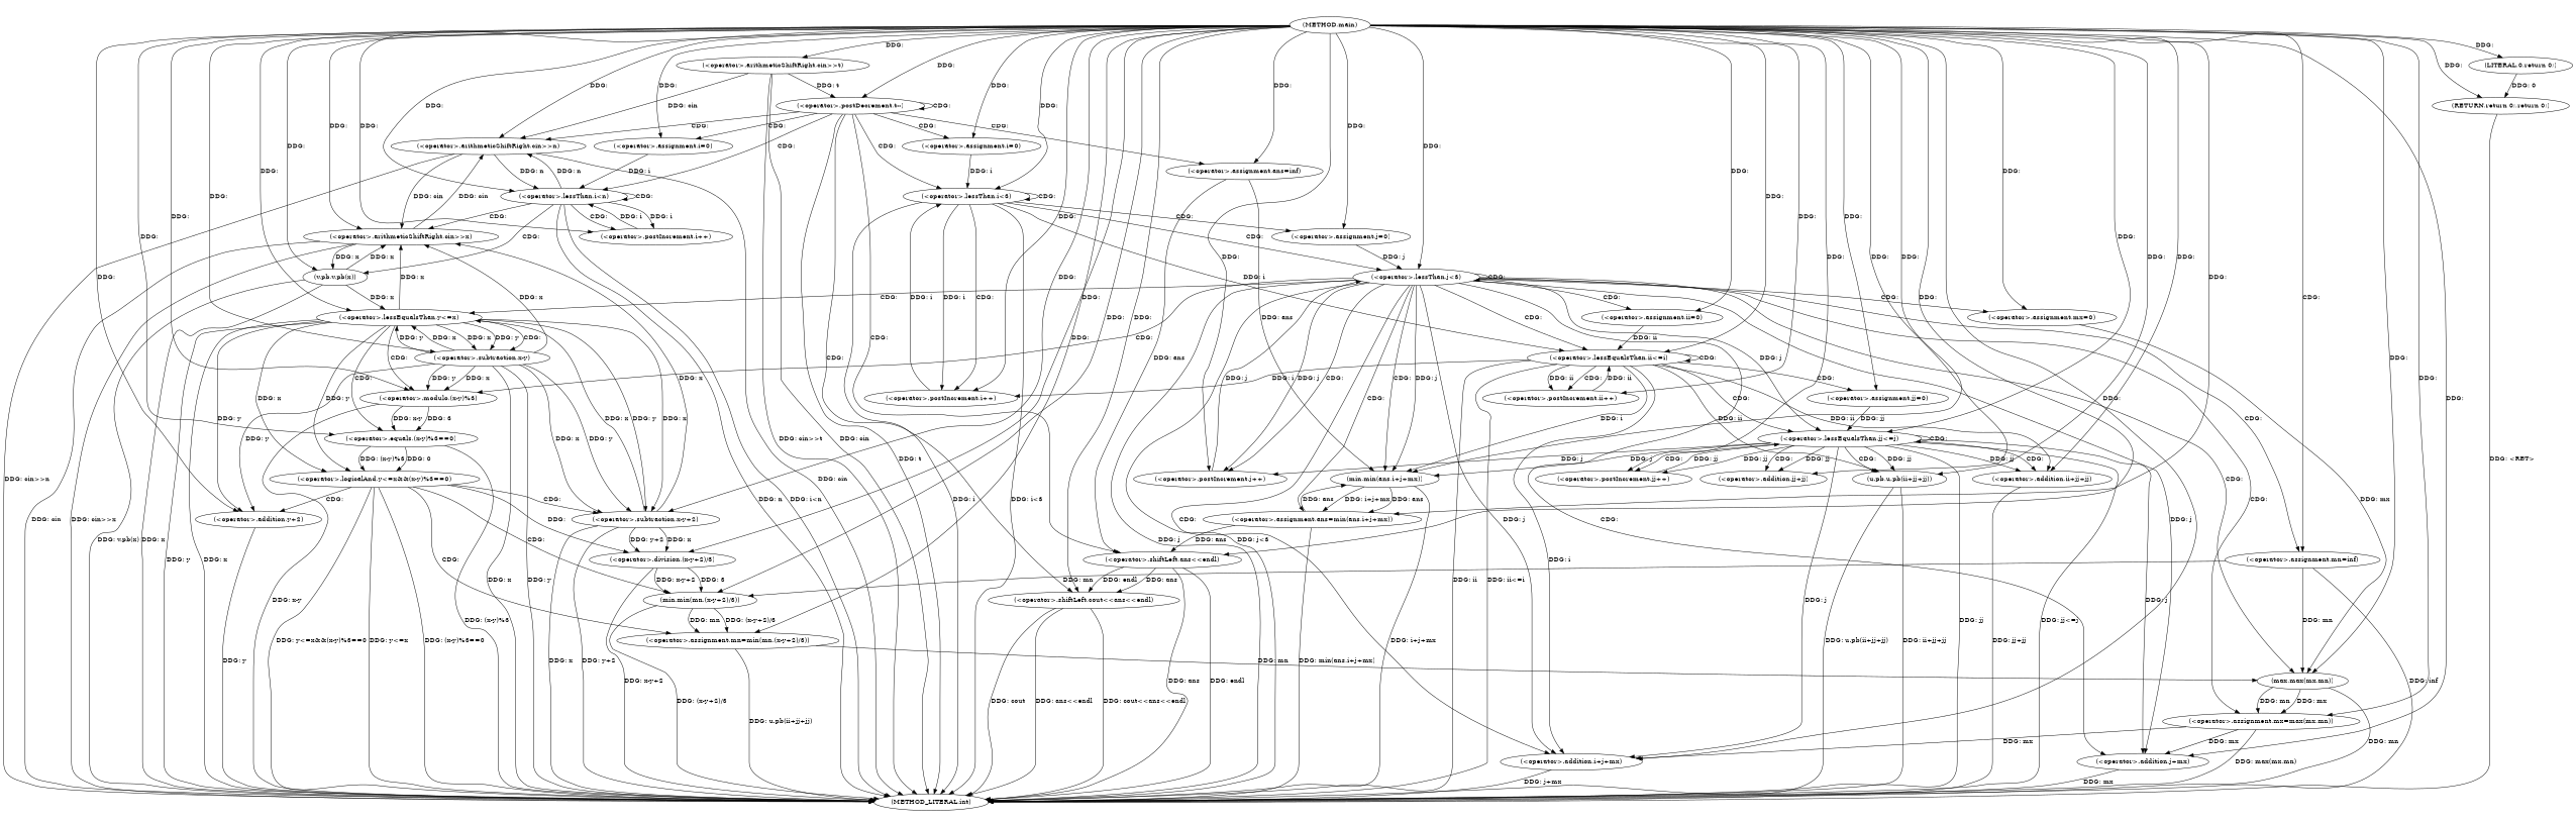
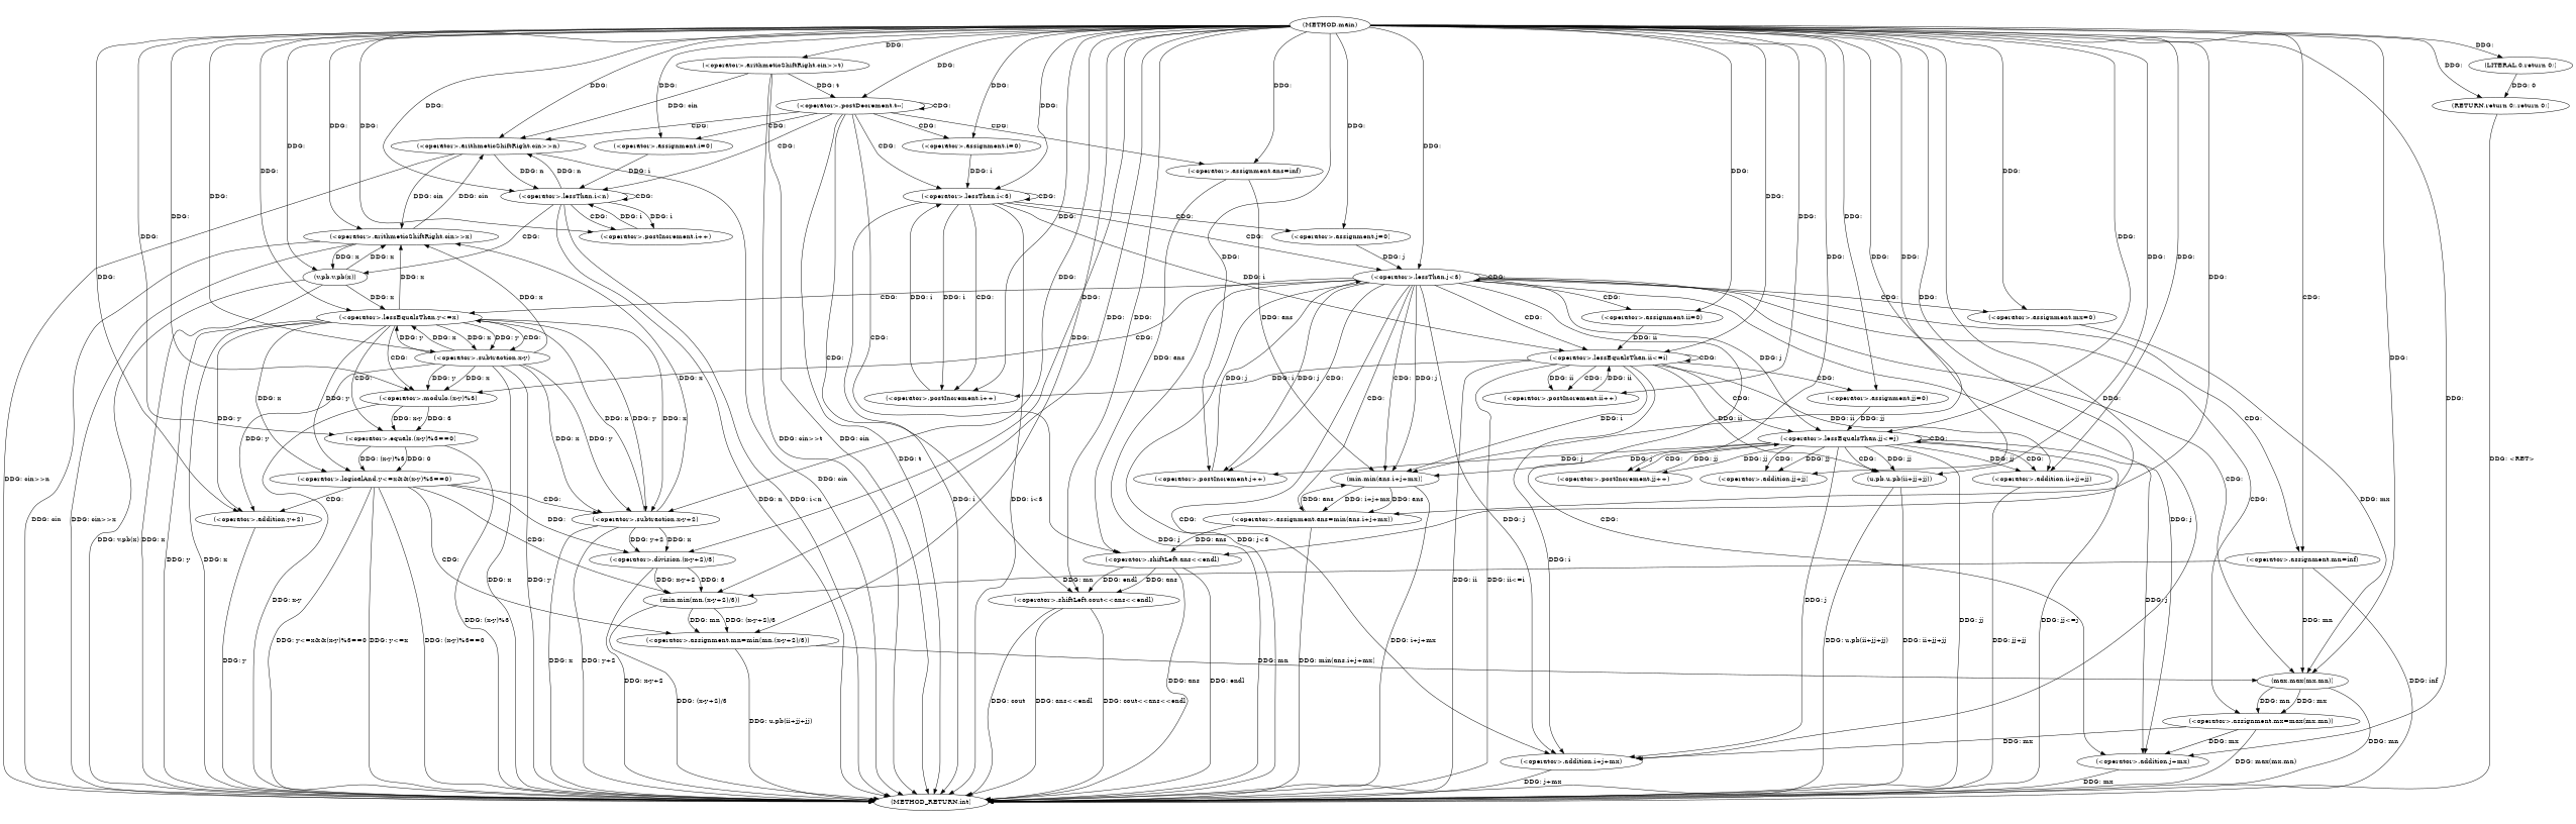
  digraph {
    n1 [label="(METHOD,main)"]
    n2 [label="(<operator>.arithmeticShiftRight,cin>>t)"]
    n3 [label="(RETURN,return 0;,return 0;)"]
    n4 [label="(<operator>.postDecrement,t--)"]
    n5 [label="(LITERAL,0,return 0;)"]
    n6 [label="(<operator>.arithmeticShiftRight,cin>>n)"]
    n7 [label="(<operator>.assignment,ans=inf)"]
    n8 [label="(<operator>.shiftLeft,cout<<ans<<endl)"]
    n9 [label="(<operator>.assignment,i=0)"]
    n10 [label="(<operator>.lessThan,i<n)"]
    n11 [label="(<operator>.postIncrement,i++)"]
    n12 [label="(<operator>.assignment,i=0)"]
    n13 [label="(<operator>.lessThan,i<3)"]
    n14 [label="(<operator>.postIncrement,i++)"]
    n15 [label="(<operator>.arithmeticShiftRight,cin>>x)"]
    n16 [label="(v.pb,v.pb(x))"]
    n17 [label="(<operator>.assignment,j=0)"]
    n18 [label="(<operator>.lessThan,j<3)"]
    n19 [label="(<operator>.postIncrement,j++)"]
    n20 [label="(<operator>.shiftLeft,ans<<endl)"]
    n21 [label="(<operator>.assignment,mx=0)"]
    n22 [label="(<operator>.assignment,ans=min(ans,i+j+mx))"]
    n23 [label="(<operator>.assignment,ii=0)"]
    n24 [label="(<operator>.lessEqualsThan,ii<=i)"]
    n25 [label="(<operator>.postIncrement,ii++)"]
    n26 [label="(<operator>.assignment,mn=inf)"]
    n27 [label="(<operator>.assignment,mx=max(mx,mn))"]
    n28 [label="(<operator>.assignment,jj=0)"]
    n29 [label="(<operator>.lessEqualsThan,jj<=j)"]
    n30 [label="(<operator>.postIncrement,jj++)"]
    n31 [label="(u.pb,u.pb(ii+jj+jj))"]
    n32 [label="(min,min(ans,i+j+mx))"]
    n33 [label="(<operator>.assignment,mn=min(mn,(x-y+2)/3))"]
    n34 [label="(max,max(mx,mn))"]
    n35 [label="(<operator>.addition,i+j+mx)"]
    n36 [label="(<operator>.addition,ii+jj+jj)"]
    n37 [label="(<operator>.lessEqualsThan,y<=x)"]
    n38 [label="(<operator>.equals,(x-y)%3==0)"]
    n39 [label="(<operator>.addition,j+mx)"]
    n40 [label="(<operator>.addition,jj+jj)"]
    n41 [label="(<operator>.modulo,(x-y)%3)"]
    n42 [label="(min,min(mn,(x-y+2)/3))"]
    n43 [label="(<operator>.subtraction,x-y)"]
    n44 [label="(<operator>.division,(x-y+2)/3)"]
    n45 [label="(<operator>.subtraction,x-y+2)"]
    n46 [label="(<operator>.addition,y+2)"]
-   n47 [label="(METHOD_LITERAL,int)"]
+   n47 [label="(METHOD_RETURN,int)"]
    n48 [label="(<operator>.logicalAnd,y<=x&&(x-y)%3==0)"]
    n1 -> n2 [label="DDG: "]
    n1 -> n3 [label="DDG: "]
    n1 -> n4 [label="DDG: "]
    n1 -> n5 [label="DDG: "]
    n1 -> n6 [label="DDG: "]
    n1 -> n7 [label="DDG: "]
    n1 -> n8 [label="DDG: "]
    n1 -> n9 [label="DDG: "]
    n1 -> n10 [label="DDG: "]
    n1 -> n11 [label="DDG: "]
    n1 -> n12 [label="DDG: "]
    n1 -> n13 [label="DDG: "]
    n1 -> n14 [label="DDG: "]
    n1 -> n15 [label="DDG: "]
    n1 -> n16 [label="DDG: "]
    n1 -> n17 [label="DDG: "]
    n1 -> n18 [label="DDG: "]
    n1 -> n19 [label="DDG: "]
    n1 -> n20 [label="DDG: "]
    n1 -> n21 [label="DDG: "]
    n1 -> n22 [label="DDG: "]
    n1 -> n23 [label="DDG: "]
    n1 -> n24 [label="DDG: "]
    n1 -> n25 [label="DDG: "]
    n1 -> n26 [label="CDG: "]
-   n1 -> n27 [label="DDG: "]
    n1 -> n28 [label="DDG: "]
    n1 -> n29 [label="DDG: "]
    n1 -> n30 [label="DDG: "]
    n1 -> n31 [label="DDG: "]
    n1 -> n32 [label="DDG: "]
    n1 -> n33 [label="DDG: "]
    n1 -> n34 [label="DDG: "]
    n1 -> n35 [label="DDG: "]
    n1 -> n36 [label="DDG: "]
    n1 -> n37 [label="DDG: "]
    n1 -> n38 [label="DDG: "]
    n1 -> n39 [label="DDG: "]
    n1 -> n40 [label="DDG: "]
    n1 -> n41 [label="DDG: "]
    n1 -> n42 [label="DDG: "]
    n1 -> n43 [label="DDG: "]
    n1 -> n44 [label="DDG: "]
    n1 -> n45 [label="DDG: "]
    n1 -> n46 [label="DDG: "]
    n2 -> n4 [label="DDG: t"]
    n2 -> n6 [label="DDG: cin"]
    n2 -> n47 [label="DDG: cin"]
    n2 -> n47 [label="DDG: cin>>t"]
    n3 -> n47 [label="DDG: <RET>"]
    n4 -> n4 [label="CDG: "]
    n4 -> n6 [label="CDG: "]
    n4 -> n7 [label="CDG: "]
    n4 -> n8 [label="CDG: "]
    n4 -> n9 [label="CDG: "]
    n4 -> n10 [label="CDG: "]
    n4 -> n12 [label="CDG: "]
    n4 -> n13 [label="CDG: "]
    n4 -> n20 [label="CDG: "]
    n4 -> n47 [label="DDG: t"]
    n5 -> n3 [label="DDG: 0"]
    n6 -> n10 [label="DDG: n"]
    n6 -> n15 [label="DDG: cin"]
    n6 -> n47 [label="DDG: cin"]
    n6 -> n47 [label="DDG: cin>>n"]
    n7 -> n20 [label="DDG: ans"]
    n7 -> n32 [label="DDG: ans"]
    n8 -> n47 [label="DDG: ans<<endl"]
    n8 -> n47 [label="DDG: cout<<ans<<endl"]
    n8 -> n47 [label="DDG: cout"]
    n9 -> n10 [label="DDG: i"]
    n10 -> n6 [label="DDG: n"]
    n10 -> n10 [label="CDG: "]
    n10 -> n11 [label="DDG: i"]
    n10 -> n11 [label="CDG: "]
-   n10 -> n15 [label="CDG: "]
    n10 -> n16 [label="CDG: "]
    n10 -> n47 [label="DDG: n"]
    n10 -> n47 [label="DDG: i<n"]
    n11 -> n10 [label="DDG: i"]
    n12 -> n13 [label="DDG: i"]
    n13 -> n13 [label="CDG: "]
    n13 -> n14 [label="DDG: i"]
    n13 -> n14 [label="CDG: "]
    n13 -> n17 [label="CDG: "]
    n13 -> n18 [label="CDG: "]
    n13 -> n24 [label="DDG: i"]
    n13 -> n47 [label="DDG: i"]
    n13 -> n47 [label="DDG: i<3"]
    n14 -> n13 [label="DDG: i"]
    n15 -> n6 [label="DDG: cin"]
    n15 -> n16 [label="DDG: x"]
    n15 -> n47 [label="DDG: cin"]
    n15 -> n47 [label="DDG: cin>>x"]
    n16 -> n15 [label="DDG: x"]
    n16 -> n37 [label="DDG: x"]
    n16 -> n47 [label="DDG: x"]
    n16 -> n47 [label="DDG: v.pb(x)"]
    n17 -> n18 [label="DDG: j"]
    n18 -> n18 [label="CDG: "]
    n18 -> n19 [label="DDG: j"]
    n18 -> n19 [label="CDG: "]
    n18 -> n21 [label="CDG: "]
    n18 -> n22 [label="CDG: "]
    n18 -> n23 [label="CDG: "]
    n18 -> n24 [label="CDG: "]
    n18 -> n26 [label="CDG: "]
    n18 -> n27 [label="CDG: "]
    n18 -> n29 [label="DDG: j"]
    n18 -> n32 [label="DDG: j"]
    n18 -> n32 [label="CDG: "]
    n18 -> n34 [label="CDG: "]
    n18 -> n35 [label="DDG: j"]
    n18 -> n35 [label="CDG: "]
    n18 -> n37 [label="CDG: "]
    n18 -> n39 [label="DDG: j"]
    n18 -> n39 [label="CDG: "]
    n18 -> n41 [label="CDG: "]
    n18 -> n47 [label="DDG: j"]
    n18 -> n47 [label="DDG: j<3"]
    n19 -> n18 [label="DDG: j"]
    n20 -> n8 [label="DDG: endl"]
    n20 -> n8 [label="DDG: ans"]
    n20 -> n47 [label="DDG: ans"]
    n20 -> n47 [label="DDG: endl"]
    n21 -> n34 [label="DDG: mx"]
    n22 -> n20 [label="DDG: ans"]
    n22 -> n32 [label="DDG: ans"]
    n22 -> n47 [label="DDG: min(ans,i+j+mx)"]
    n23 -> n24 [label="DDG: ii"]
    n24 -> n14 [label="DDG: i"]
    n24 -> n24 [label="CDG: "]
    n24 -> n25 [label="DDG: ii"]
    n24 -> n25 [label="CDG: "]
    n24 -> n28 [label="CDG: "]
    n24 -> n29 [label="CDG: "]
    n24 -> n31 [label="DDG: ii"]
    n24 -> n32 [label="DDG: i"]
    n24 -> n35 [label="DDG: i"]
    n24 -> n36 [label="DDG: ii"]
    n24 -> n47 [label="DDG: ii"]
    n24 -> n47 [label="DDG: ii<=i"]
    n25 -> n24 [label="DDG: ii"]
    n26 -> n34 [label="DDG: mn"]
    n26 -> n42 [label="DDG: mn"]
    n26 -> n47 [label="DDG: inf"]
    n27 -> n35 [label="DDG: mx"]
    n27 -> n39 [label="DDG: mx"]
    n27 -> n47 [label="DDG: max(mx,mn)"]
    n28 -> n29 [label="DDG: jj"]
    n29 -> n19 [label="DDG: j"]
    n29 -> n29 [label="CDG: "]
    n29 -> n30 [label="DDG: jj"]
    n29 -> n30 [label="CDG: "]
    n29 -> n31 [label="DDG: jj"]
    n29 -> n31 [label="CDG: "]
    n29 -> n32 [label="DDG: j"]
    n29 -> n35 [label="DDG: j"]
    n29 -> n36 [label="DDG: jj"]
    n29 -> n36 [label="CDG: "]
    n29 -> n39 [label="DDG: j"]
    n29 -> n40 [label="DDG: jj"]
    n29 -> n40 [label="CDG: "]
    n29 -> n47 [label="DDG: jj"]
    n29 -> n47 [label="DDG: jj<=j"]
    n30 -> n29 [label="DDG: jj"]
    n31 -> n47 [label="DDG: ii+jj+jj"]
    n31 -> n47 [label="DDG: u.pb(ii+jj+jj)"]
    n32 -> n22 [label="DDG: i+j+mx"]
    n32 -> n22 [label="DDG: ans"]
    n32 -> n47 [label="DDG: i+j+mx"]
    n33 -> n34 [label="DDG: mn"]
    n33 -> n47 [label="DDG: u.pb(ii+jj+jj)"]
    n34 -> n27 [label="DDG: mx"]
    n34 -> n27 [label="DDG: mn"]
    n34 -> n47 [label="DDG: mn"]
    n35 -> n47 [label="DDG: j+mx"]
    n36 -> n47 [label="DDG: jj+jj"]
    n37 -> n15 [label="DDG: x"]
    n37 -> n38 [label="CDG: "]
    n37 -> n41 [label="CDG: "]
    n37 -> n43 [label="DDG: x"]
    n37 -> n43 [label="DDG: y"]
    n37 -> n43 [label="CDG: "]
    n37 -> n45 [label="DDG: x"]
    n37 -> n45 [label="DDG: y"]
    n37 -> n46 [label="DDG: y"]
    n37 -> n47 [label="DDG: y"]
    n37 -> n47 [label="DDG: x"]
    n37 -> n48 [label="DDG: x"]
    n37 -> n48 [label="DDG: y"]
    n38 -> n47 [label="DDG: (x-y)%3"]
    n38 -> n48 [label="DDG: (x-y)%3"]
    n38 -> n48 [label="DDG: 0"]
    n39 -> n47 [label="DDG: mx"]
    n41 -> n38 [label="DDG: 3"]
    n41 -> n38 [label="DDG: x-y"]
    n41 -> n47 [label="DDG: x-y"]
    n42 -> n33 [label="DDG: (x-y+2)/3"]
    n42 -> n33 [label="DDG: mn"]
    n42 -> n47 [label="DDG: (x-y+2)/3"]
    n43 -> n15 [label="DDG: x"]
    n43 -> n37 [label="DDG: y"]
    n43 -> n37 [label="DDG: x"]
    n43 -> n41 [label="DDG: x"]
    n43 -> n41 [label="DDG: y"]
    n43 -> n45 [label="DDG: x"]
    n43 -> n45 [label="DDG: y"]
    n43 -> n46 [label="DDG: y"]
    n43 -> n47 [label="DDG: x"]
    n43 -> n47 [label="DDG: y"]
    n44 -> n42 [label="DDG: 3"]
    n44 -> n42 [label="DDG: x-y+2"]
    n44 -> n47 [label="DDG: x-y+2"]
    n45 -> n15 [label="DDG: x"]
    n45 -> n37 [label="DDG: x"]
    n45 -> n44 [label="DDG: x"]
    n45 -> n44 [label="DDG: y+2"]
    n45 -> n47 [label="DDG: x"]
    n45 -> n47 [label="DDG: y+2"]
    n46 -> n47 [label="DDG: y"]
    n48 -> n33 [label="CDG: "]
    n48 -> n42 [label="CDG: "]
    n48 -> n44 [label="DDG: "]
    n48 -> n45 [label="CDG: "]
    n48 -> n46 [label="CDG: "]
    n48 -> n47 [label="DDG: y<=x"]
    n48 -> n47 [label="DDG: (x-y)%3==0"]
    n48 -> n47 [label="DDG: y<=x&&(x-y)%3==0"]
  }
